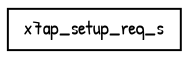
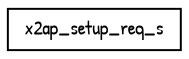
  digraph {
    rankdir=LR
    fontname="Patrick Hand"
-   n1 [color=black fillcolor=white fontname="Patrick Hand" fontsize=10 height=0.2 label=x7ap_setup_req_s shape=record style=filled width=0.4]
+   n1 [color=black fillcolor=white fontname="Patrick Hand" fontsize=10 height=0.2 label=x2ap_setup_req_s shape=record style=filled width=0.4]
  }
